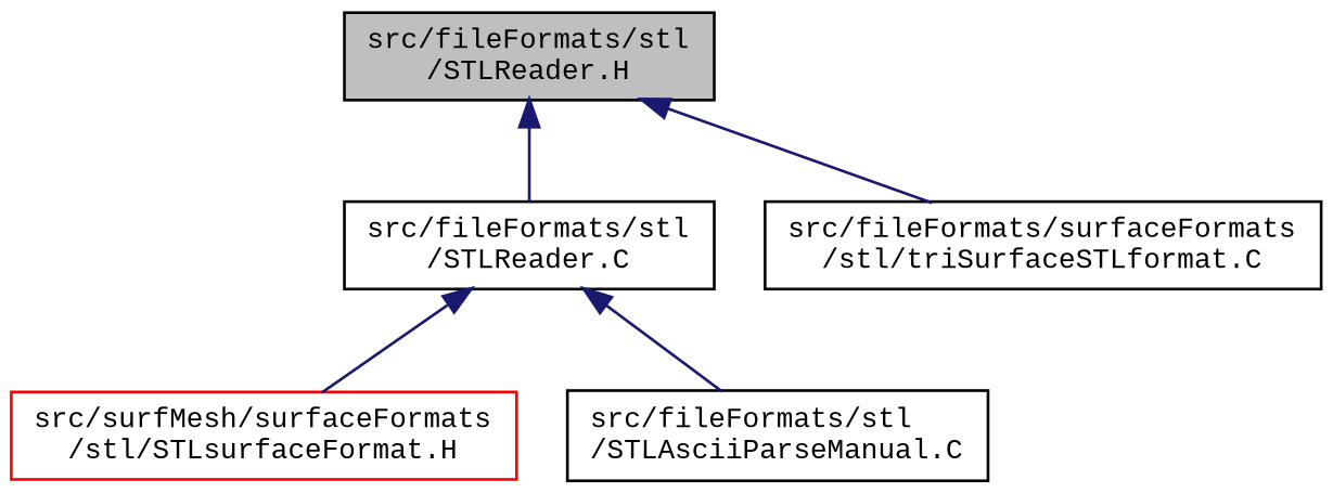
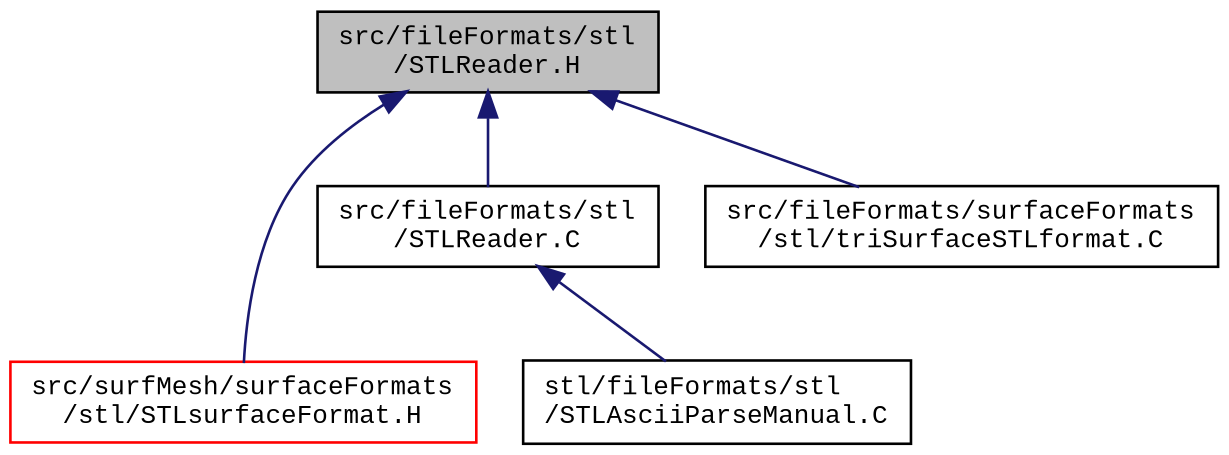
  digraph {
    fontname="Liberation Mono"
    node [color=black fontname="Liberation Mono" fontsize=10 shape=record]
    edge [color=midnightblue dir=back fontname="Liberation Mono" fontsize=10 labelfontname=Helvetica labelfontsize=10 style=solid]
    n1 [fillcolor=grey75 fontcolor=black height=0.2 label="src/fileFormats/stl\l/STLReader.H" style=filled width=0.4]
    n2 [height=0.2 label="src/fileFormats/stl\l/STLReader.C" width=0.4]
    n3 [color=red height=0.2 label="src/surfMesh/surfaceFormats\l/stl/STLsurfaceFormat.H" width=0.4]
    n4 [height=0.2 label="src/fileFormats/surfaceFormats\l/stl/triSurfaceSTLformat.C" width=0.4]
-   n5 [height=0.2 label="src/fileFormats/stl\l/STLAsciiParseManual.C" width=0.4]
+   n5 [height=0.2 label="stl/fileFormats/stl\l/STLAsciiParseManual.C" width=0.4]
    n1 -> n2
-   n2 -> n3
+   n1 -> n3
    n1 -> n4
    n2 -> n5
  }
